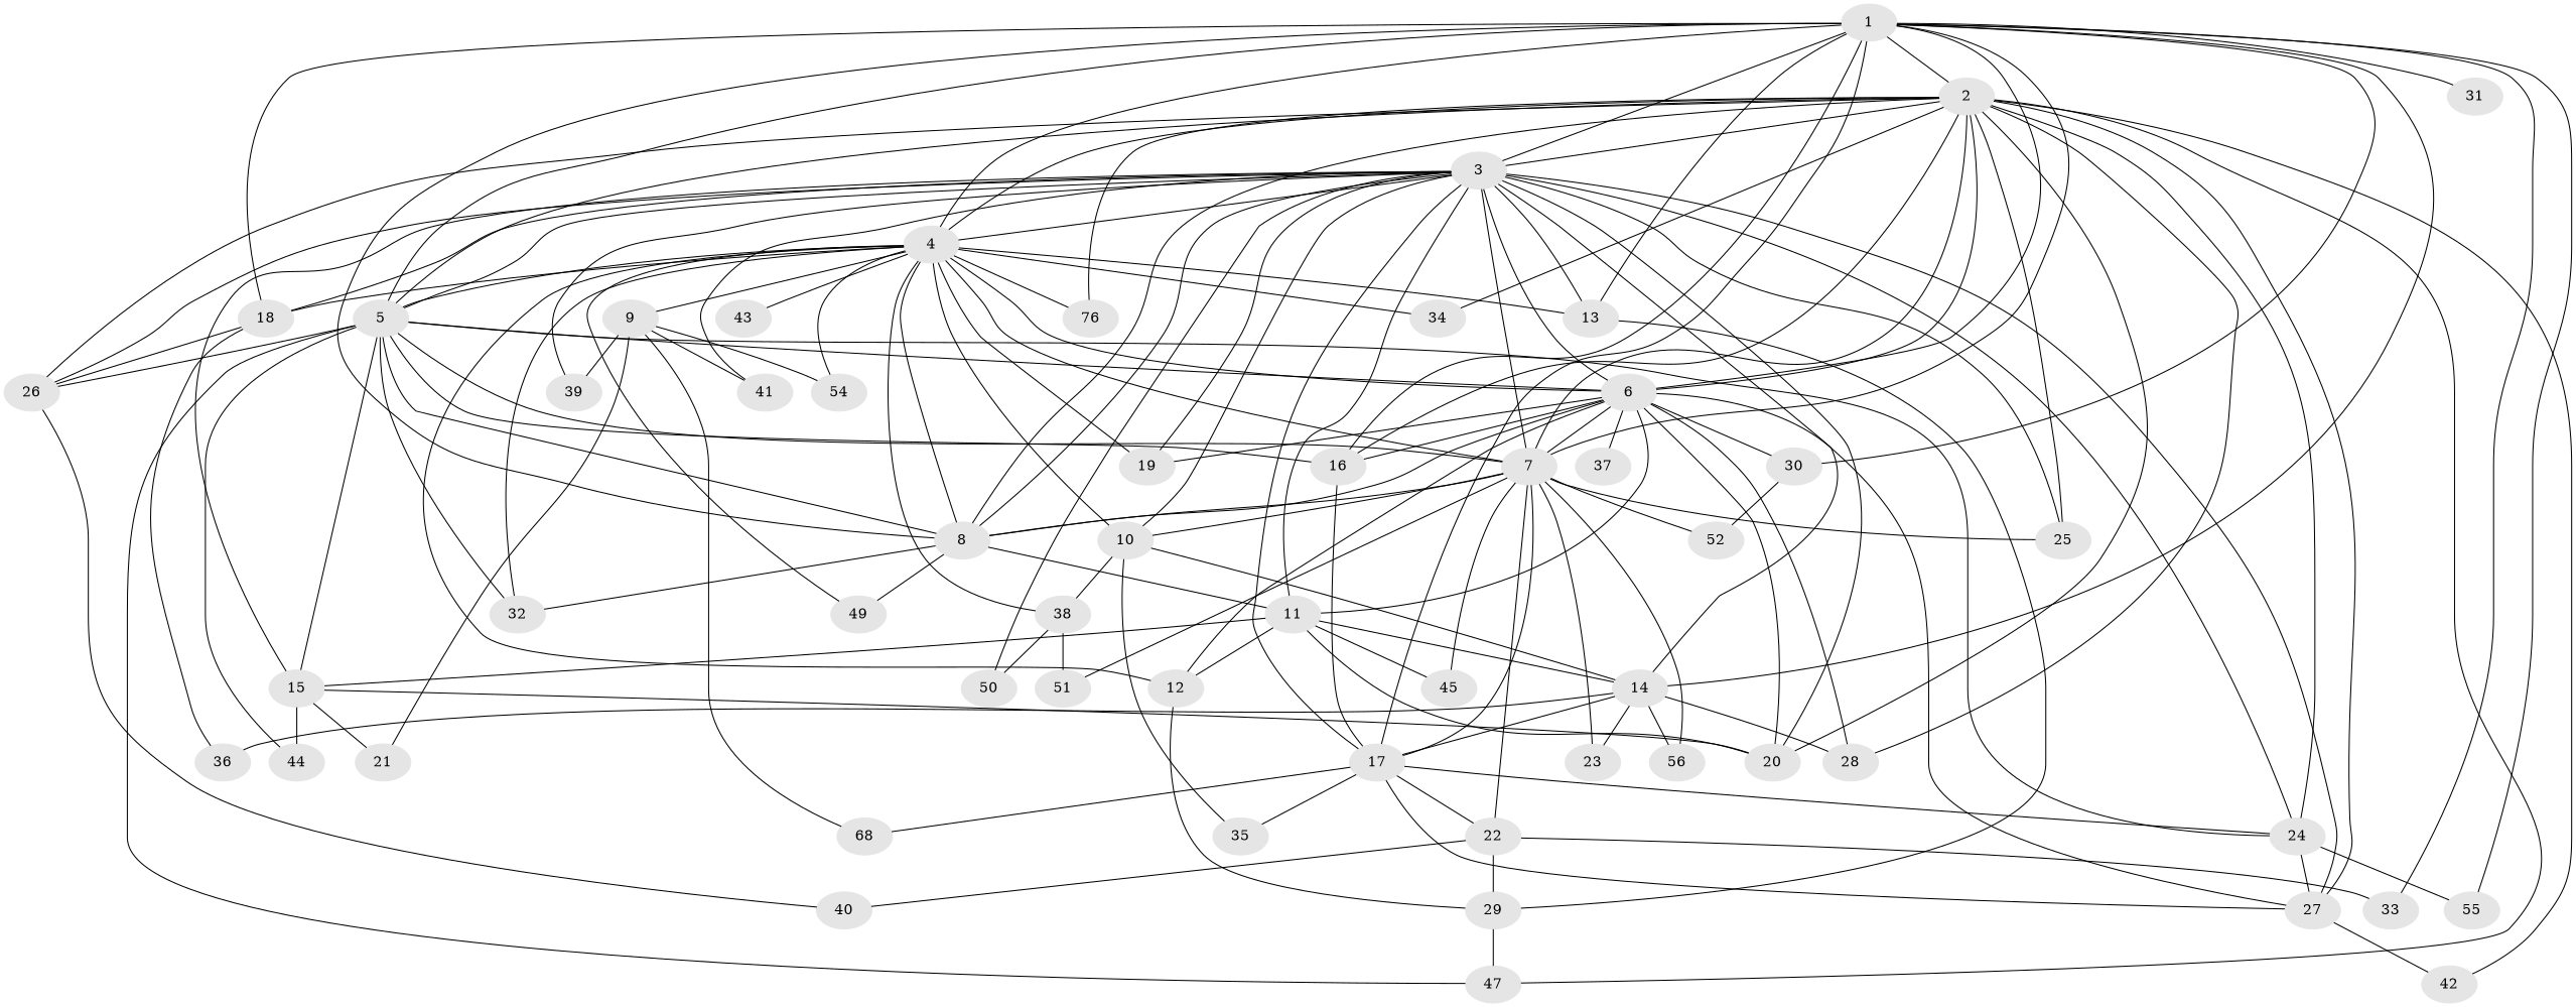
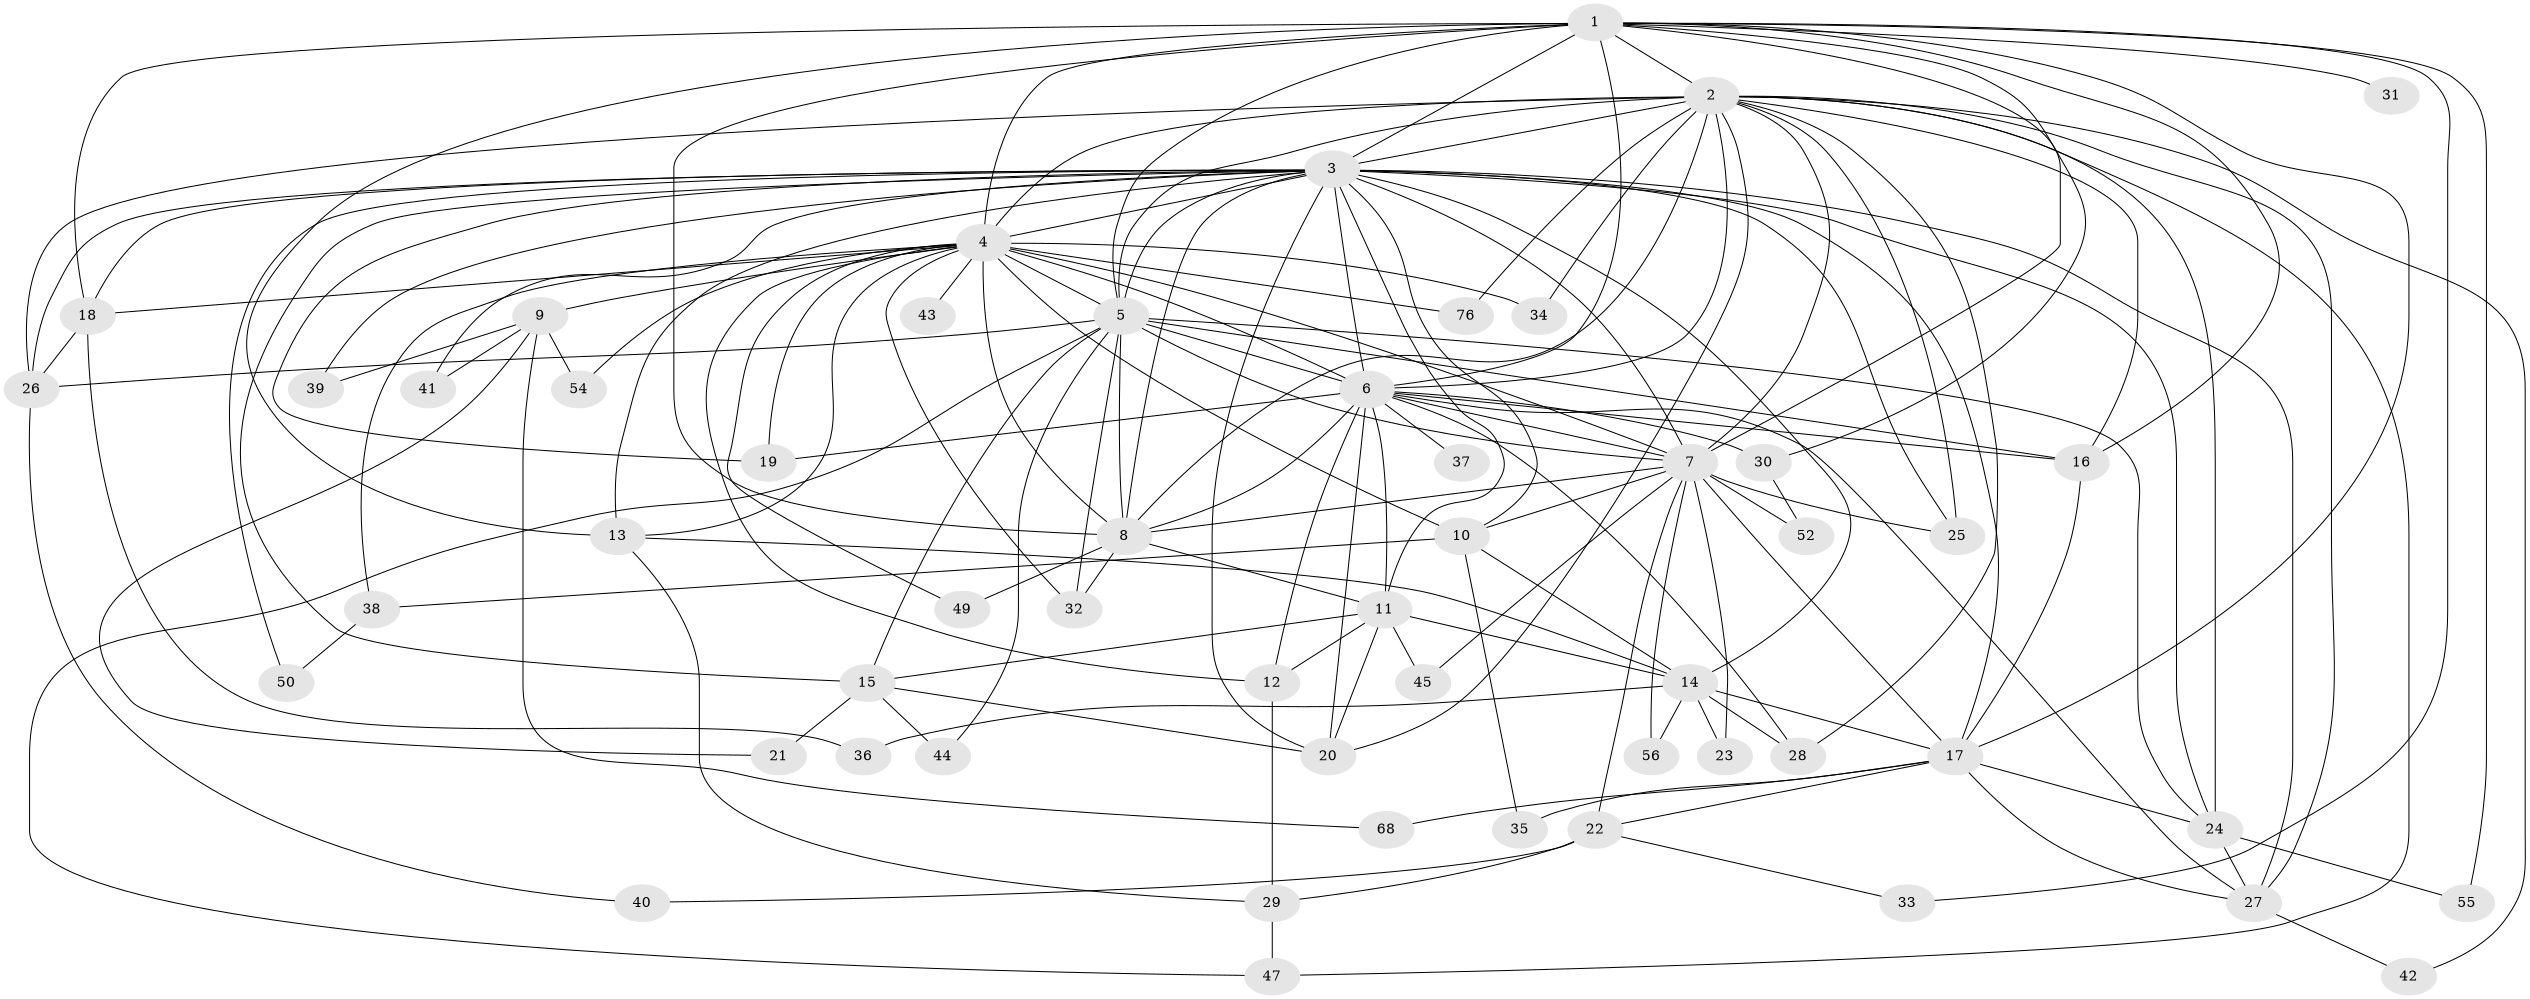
  graph {
    node [color=gray90 style=filled]
    edge [weight=1.0]
    1
    2
    3
    4
    5
    6
    7
    8
    13
    14
    16
    17
    18
    30
    31
    33
    55
    20
    24
    25
    26
    27
    28
    34
    42
    n26 [label=76]
    47
    10
    11
    15
    19
    39
    41
    50
    9
    12
    32
    38
    43
    49
    54
    44
    37
    22
    23
    45
-   51
    52
    56
    29
    36
    n52 [label=68]
    35
    40
    21
    1 -- 2
    1 -- 3 [weight=2.0]
    1 -- 4
    1 -- 5
    1 -- 6 [weight=2.0]
    1 -- 7
    1 -- 8 [weight=2.0]
    1 -- 13
-   1 -- 14 [weight=2.0]
+   13 -- 14 [weight=2.0]
    1 -- 16
    1 -- 17
    1 -- 18 [weight=2.0]
    1 -- 30
    1 -- 31
    1 -- 33
    1 -- 55
    2 -- 3 [weight=4.0]
    2 -- 4
    2 -- 5
    2 -- 6 [weight=3.0]
    2 -- 7
    2 -- 8
    2 -- 16
    2 -- 20
    2 -- 24 [weight=4.0]
    2 -- 25
    2 -- 26
    2 -- 27
    2 -- 28
    2 -- 34
    2 -- 42
    2 -- n26
    2 -- 47
    3 -- 4 [weight=2.0]
    3 -- 5 [weight=3.0]
    3 -- 6 [weight=5.0]
    3 -- 7 [weight=2.0]
    3 -- 8 [weight=2.0]
    3 -- 13
    3 -- 14 [weight=2.0]
    3 -- 17
    3 -- 18
    3 -- 20
    3 -- 24
    3 -- 25
    3 -- 26
    3 -- 27
    3 -- 10
    3 -- 11
    3 -- 15 [weight=2.0]
    3 -- 19
    3 -- 39
    3 -- 41
    3 -- 50
    4 -- 5
    4 -- 6 [weight=2.0]
    4 -- 7
    4 -- 8 [weight=2.0]
    4 -- 13
    4 -- 18
    4 -- 34
    4 -- n26
    4 -- 10
    4 -- 19 [weight=2.0]
    4 -- 9
    4 -- 12
    4 -- 32
    4 -- 38
    4 -- 43
    4 -- 49
    4 -- 54
    5 -- 6 [weight=2.0]
    5 -- 7
    5 -- 8 [weight=2.0]
    5 -- 16
    5 -- 24
    5 -- 26
    5 -- 47
    5 -- 15
    5 -- 32
    5 -- 44
    6 -- 7 [weight=2.0]
    6 -- 8 [weight=2.0]
    6 -- 16 [weight=4.0]
    6 -- 30 [weight=2.0]
    6 -- 20 [weight=2.0]
    6 -- 27
    6 -- 28 [weight=2.0]
    6 -- 11
    6 -- 19 [weight=2.0]
    6 -- 12
    6 -- 37
    7 -- 8 [weight=2.0]
    7 -- 17
    7 -- 25
    7 -- 10
    7 -- 22
    7 -- 23
    7 -- 45
-   7 -- 51
    7 -- 52
    7 -- 56
    8 -- 11
    8 -- 32
    8 -- 49
    13 -- 29
    14 -- 17
    14 -- 28
    14 -- 23
    14 -- 56
    14 -- 36
    16 -- 17
    17 -- 24
    17 -- 27
    17 -- 22
    17 -- n52
    17 -- 35
    18 -- 26
    18 -- 36
    30 -- 52
    24 -- 55
    24 -- 27
    26 -- 40
    27 -- 42
    10 -- 14
    10 -- 38
    10 -- 35
    11 -- 14
    11 -- 20
    11 -- 15
    11 -- 12
    11 -- 45
    15 -- 20
    15 -- 44
    15 -- 21
    9 -- 39
    9 -- 41
    9 -- 54
    9 -- n52
    9 -- 21
    12 -- 29
    38 -- 50
-   38 -- 51
    22 -- 33
    22 -- 29
    22 -- 40
    29 -- 47
  }
